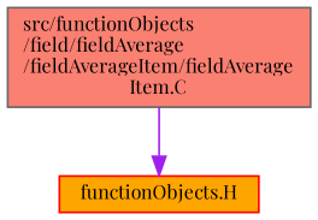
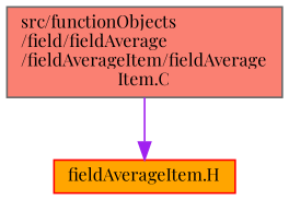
  digraph {
    fontname="Playfair Display"
    node [fontname="Playfair Display" fontsize=10 shape=box style=filled]
    n1 [color=gray40 fillcolor=salmon fontcolor=black height=0.2 label="src/functionObjects\l/field/fieldAverage\l/fieldAverageItem/fieldAverage\lItem.C" width=0.4]
-   n2 [color=red fillcolor=orange height=0.2 label="functionObjects.H" width=0.4]
+   n2 [color=red fillcolor=orange height=0.2 label="fieldAverageItem.H" width=0.4]
    n1 -> n2 [color=purple fontname="Playfair Display" fontsize=10 labelfontname=Helvetica labelfontsize=10 style=solid]
  }
